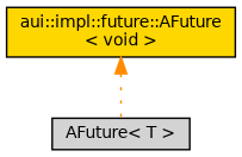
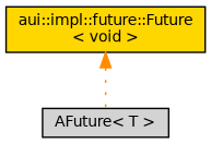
  digraph {
    node [color=black fontname=Helvetica fontsize=10 shape=record style=filled]
    n1 [fillcolor=lightgrey fontcolor=black height=0.2 label="AFuture\< T \>" width=0.4]
-   n2 [fillcolor=gold height=0.2 label="aui::impl::future::AFuture\l\< void \>" width=0.4]
+   n2 [fillcolor=gold height=0.2 label="aui::impl::future::Future\l\< void \>" width=0.4]
    n2 -> n1 [color=darkorange dir=back fontname=Helvetica fontsize=10 labelfontname=Helvetica labelfontsize=10 style=dotted]
  }
